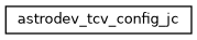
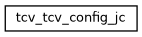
  digraph {
    rankdir=TB
-   n1 [color=black fillcolor=white fontname=Helvetica fontsize=10 height=0.2 label=astrodev_tcv_config_jc shape=record style=filled width=0.4]
+   n1 [color=black fillcolor=white fontname=Helvetica fontsize=10 height=0.2 label=tcv_tcv_config_jc shape=record style=filled width=0.4]
  }
